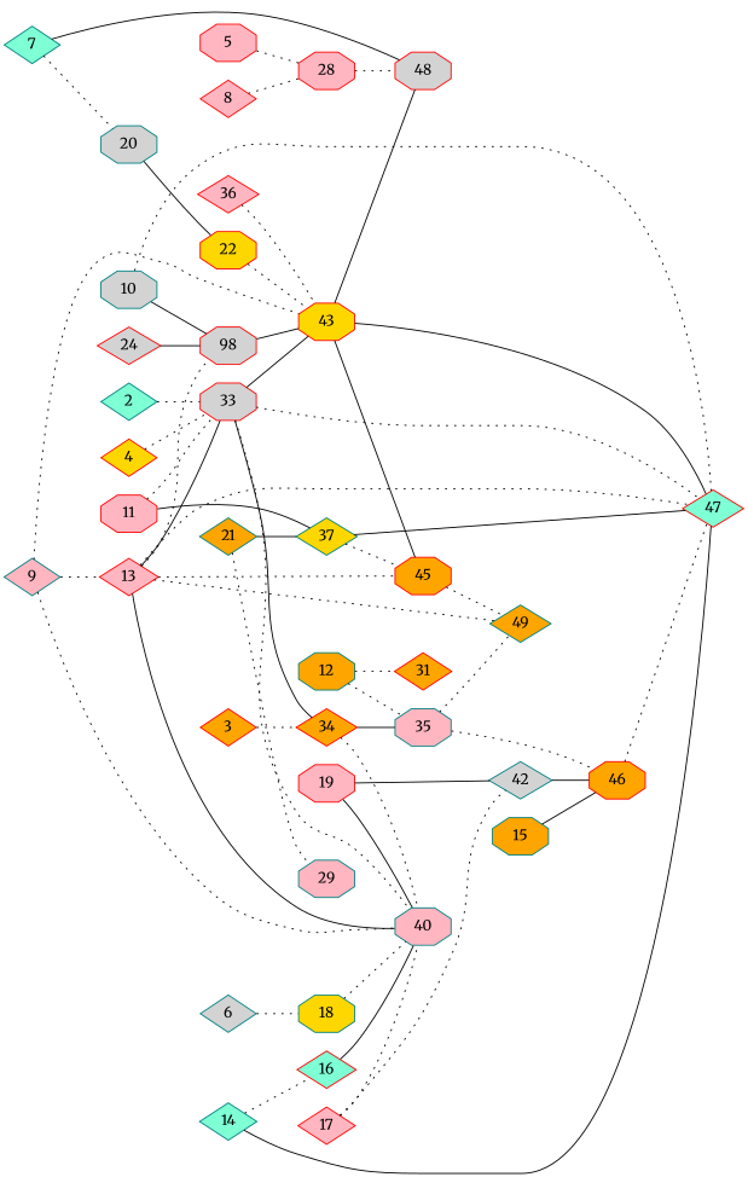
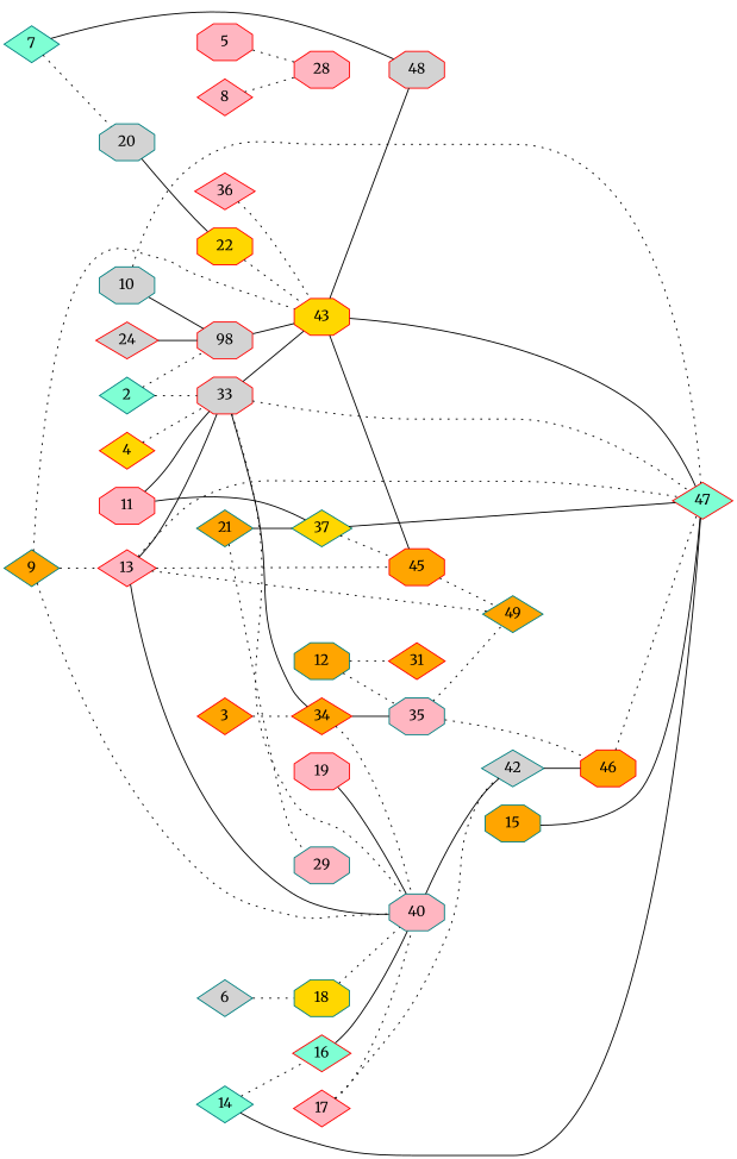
  graph {
    fontname=Merriweather
    rankdir=LR
    node [color=red fillcolor=lightpink fontname=Merriweather shape=diamond style=filled]
    edge [fontname=Merriweather style=dotted weight=1.0]
    2 [color=teal fillcolor=aquamarine]
    33 [fillcolor=lightgrey shape=octagon]
    34 [fillcolor=orange]
    40 [color=teal shape=octagon]
    43 [fillcolor=gold shape=octagon]
    47 [fillcolor=aquamarine]
    3 [fillcolor=orange]
    35 [color=teal shape=octagon]
    4 [fillcolor=gold]
    5 [shape=octagon]
    28 [shape=octagon]
    48 [fillcolor=lightgrey shape=octagon]
    6 [color=teal fillcolor=lightgrey]
    18 [color=teal fillcolor=gold shape=octagon]
    7 [color=teal fillcolor=aquamarine]
    20 [color=teal fillcolor=lightgrey shape=octagon]
    22 [fillcolor=gold shape=octagon]
    8
-   9 [color=teal]
+   9 [color=teal fillcolor=orange]
    13
    n21 [fillcolor=lightgrey label=98 shape=octagon]
    45 [fillcolor=orange shape=octagon]
    49 [color=teal fillcolor=orange]
    42 [color=teal fillcolor=lightgrey]
    10 [color=teal fillcolor=lightgrey shape=octagon]
    11 [shape=octagon]
    37 [color=teal fillcolor=gold]
    12 [color=teal fillcolor=orange shape=octagon]
    31 [fillcolor=orange]
    46 [fillcolor=orange shape=octagon]
    14 [color=teal fillcolor=aquamarine]
    16 [fillcolor=aquamarine]
    15 [color=teal fillcolor=orange shape=octagon]
    17
    19 [shape=octagon]
    21 [color=teal fillcolor=orange]
    29 [color=teal shape=octagon]
    24 [fillcolor=lightgrey]
    36
    2 -- 33
    33 -- 34 [style=solid]
    33 -- 40
    33 -- 43 [style=solid]
    33 -- 47
    34 -- 40
    34 -- 35 [style=solid]
-   19 -- 42 [style=solid]
+   40 -- 42 [style=solid]
    43 -- 47 [style=solid]
    43 -- 48 [style=solid]
    43 -- 45 [style=solid]
    3 -- 34
    35 -- 49
    35 -- 46
    4 -- 33
    5 -- 28
-   28 -- 48
    6 -- 18
    18 -- 40
    7 -- 48 [style=solid]
    7 -- 20
    20 -- 22 [style=solid]
    22 -- 43
    8 -- 28
    9 -- 40
    9 -- 43
    9 -- 13
    13 -- 33 [style=solid]
    13 -- 40 [style=solid]
    13 -- 47
-   13 -- n21
+   2 -- n21
    13 -- 45
    13 -- 49
    n21 -- 43 [style=solid]
    45 -- 49
    42 -- 46 [style=solid weight=2.0]
    10 -- 47
    10 -- n21 [style=solid]
-   11 -- 33
+   11 -- 33 [style=solid]
    11 -- 37 [style=solid]
    37 -- 47 [style=solid]
    37 -- 45 [weight=2.0]
    12 -- 35
    12 -- 31
    46 -- 47
    14 -- 47 [style=solid]
    14 -- 16
    16 -- 40 [style=solid]
-   15 -- 46 [style=solid]
+   15 -- 47 [style=solid]
    17 -- 40
    17 -- 42
    19 -- 40 [style=solid]
    21 -- 37 [style=solid]
    21 -- 29
    24 -- n21 [style=solid]
    36 -- 43
  }
